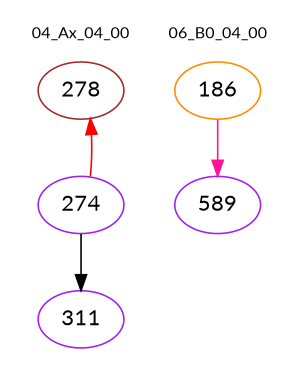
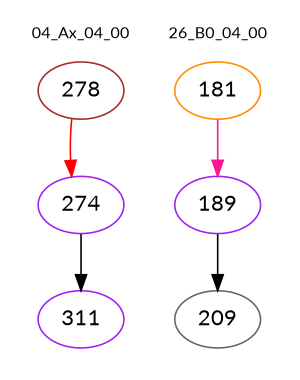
  digraph {
    fontname=Lato
    node [color=purple fontname=Lato]
    edge [color=black fontname=Lato]
    n1 [color=brown label=278]
    n2 [label=274]
    n3 [label=311]
-   n4 [color=darkorange label=186]
-   n5 [label=589]
+   n4 [color=darkorange label=181]
+   n5 [label=189]
+   n6 [color=gray40 label=209]
    subgraph cluster_1 {
      color=white
      fontsize=10
      label="04_Ax_04_00"
      n1
      n2
      n3
    }
    subgraph cluster_2 {
      color=white
      fontsize=10
-     label="06_B0_04_00"
+     label="26_B0_04_00"
      n4
      n5
+     n6
    }
-   n2 -> n1 [color=red]
+   n1 -> n2 [color=red]
    n2 -> n3
    n4 -> n5 [color=deeppink]
+   n5 -> n6
  }
